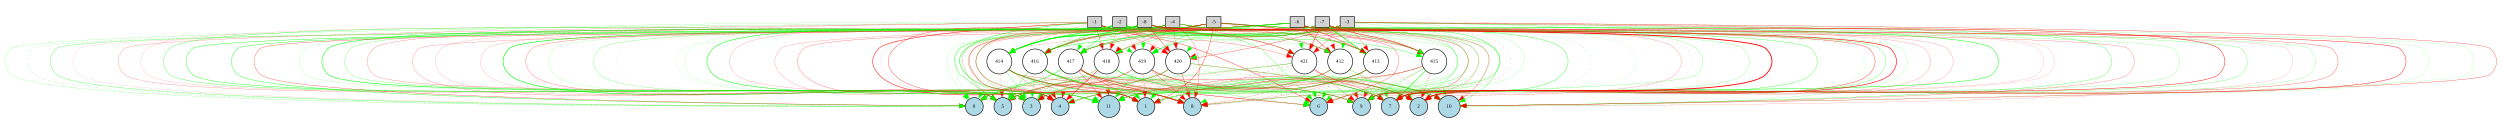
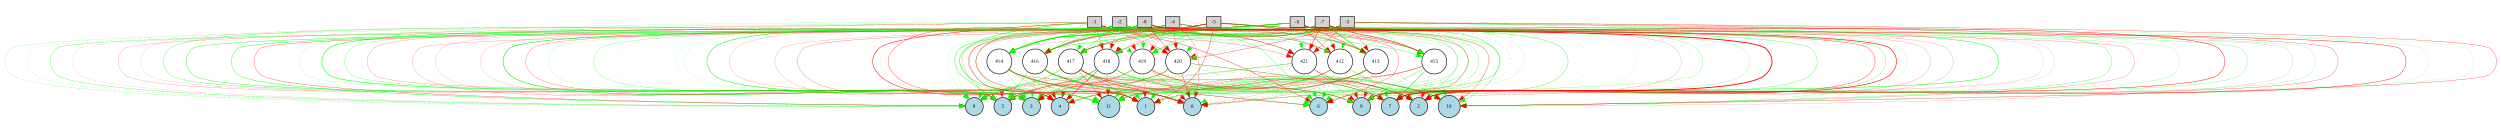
  digraph {
    fontname="Liberation Serif"
    node [fillcolor=lightblue fontname="Liberation Serif" fontsize=9 shape=circle style=filled]
    edge [color=green fontname="Liberation Serif" style=solid]
    -1 [fillcolor=lightgray height=0.2 shape=box width=0.2]
    0 [height=0.2 width=0.2]
    1 [height=0.2 width=0.2]
    2 [height=0.2 width=0.2]
    3 [height=0.2 width=0.2]
    4 [height=0.2 width=0.2]
    5 [height=0.2 width=0.2]
    6 [height=0.2 width=0.2]
    7 [height=0.2 width=0.2]
    8 [height=0.2 width=0.2]
    9 [height=0.2 width=0.2]
    10 [height=0.2 width=0.2]
    11 [height=0.2 width=0.2]
    412 [fillcolor=white height=0.2 width=0.2]
    413 [fillcolor=white height=0.2 width=0.2]
    414 [fillcolor=white height=0.2 width=0.2]
    415 [fillcolor=white height=0.2 width=0.2]
    416 [fillcolor=white height=0.2 width=0.2]
    417 [fillcolor=white height=0.2 width=0.2]
    418 [fillcolor=white height=0.2 width=0.2]
    419 [fillcolor=white height=0.2 width=0.2]
    420 [fillcolor=white height=0.2 width=0.2]
    421 [fillcolor=white height=0.2 width=0.2]
    -2 [fillcolor=lightgray height=0.2 shape=box width=0.2]
    -3 [fillcolor=lightgray height=0.2 shape=box width=0.2]
    -4 [fillcolor=lightgray height=0.2 shape=box width=0.2]
    -5 [fillcolor=lightgray height=0.2 shape=box width=0.2]
    -6 [fillcolor=lightgray height=0.2 shape=box width=0.2]
    -7 [fillcolor=lightgray height=0.2 shape=box width=0.2]
    -8 [fillcolor=lightgray height=0.2 shape=box width=0.2]
    -1 -> 0 [penwidth=0.24262146663563475]
    -1 -> 1 [color=red penwidth=0.8087537802907089]
-   -1 -> 2 [color=red penwidth=0.2574875369326977]
+   -1 -> 2 [color=red penwidth=0.2574875369326977 style=dotted]
    -1 -> 3 [penwidth=0.2057069488762166]
    -1 -> 4 [color=red penwidth=0.21329487115074075]
    -1 -> 5 [color=red penwidth=0.2782499732548489]
    -1 -> 6 [color=red penwidth=0.5771112801279931]
    -1 -> 7 [color=red penwidth=0.4247199322125119]
    -1 -> 8 [penwidth=0.7586824132496762]
    -1 -> 9 [penwidth=0.14039493651497106]
    -1 -> 10 [color=red penwidth=0.43160627811121366]
    -1 -> 11 [penwidth=0.101865881287342]
    -1 -> 412 [color=red penwidth=0.391192910112669]
    -1 -> 413 [penwidth=0.4441255489501842 style=dotted]
    -1 -> 414 [color=red penwidth=0.22958672612422407]
    -1 -> 415 [penwidth=0.20652415746695757]
    -1 -> 416 [penwidth=0.404408487957572]
    -1 -> 417 [penwidth=0.2146498235399067]
    -1 -> 418 [color=red penwidth=0.4800183408274711]
    -1 -> 419 [penwidth=0.16710963661823752]
    -1 -> 420 [color=red penwidth=0.3570448441288889]
    -1 -> 421 [color=red penwidth=0.37169752217404883]
    412 -> 0 [color=red penwidth=0.2659485155155078]
    412 -> 1 [penwidth=0.17634354668991373]
    412 -> 2 [penwidth=0.47498369221532644]
    412 -> 3 [penwidth=0.14697299716071624]
    412 -> 4 [penwidth=0.2255418544301368]
    412 -> 5 [color=red penwidth=0.30675325289102306]
    412 -> 6 [penwidth=0.23838316794922706]
    412 -> 7 [penwidth=0.2700790770361732 style=dotted]
    412 -> 8 [color=red penwidth=0.2243243951918425]
    412 -> 9 [color=red penwidth=0.1183702894797512 style=dotted]
    412 -> 10 [color=red penwidth=0.10560263437206113]
    412 -> 11 [penwidth=0.15151482972069524]
    413 -> 0 [penwidth=0.18663249310629043]
    413 -> 1 [penwidth=0.11284585844501906 style=dotted]
    413 -> 2 [penwidth=0.1375281005918596]
    413 -> 3 [penwidth=0.28383415226608544]
    413 -> 4 [color=red penwidth=0.35862797050701456]
    413 -> 5 [penwidth=0.5519751797775245]
    413 -> 6 [penwidth=0.18570983101661961]
    413 -> 7 [penwidth=0.10561150988502196 style=dotted]
    413 -> 8 [color=red penwidth=0.21013418580374923]
    413 -> 9 [color=red penwidth=0.14247110260124818]
    413 -> 10 [color=red penwidth=0.18172021578733982]
    413 -> 11 [color=red penwidth=0.43132930232077327]
    414 -> 0 [penwidth=0.14381627984223325]
    414 -> 1 [color=red penwidth=0.5799649678633807]
    414 -> 2 [color=red penwidth=0.20337542267087416]
    414 -> 3 [penwidth=0.3095262289965137]
    414 -> 4 [color=red penwidth=0.3161848646428852]
    414 -> 5 [color=red penwidth=0.13141385021352192]
    414 -> 6 [color=red penwidth=0.3948786162236825]
    414 -> 7 [color=red penwidth=0.33775020306199355]
    414 -> 8 [color=red penwidth=0.3022198001561441]
    414 -> 9 [penwidth=0.4134500605559832 style=dotted]
    414 -> 10 [penwidth=0.5727344896056129]
    414 -> 11 [penwidth=0.48123971034152135]
    415 -> 0 [color=red penwidth=0.21308136993933774]
    415 -> 1 [penwidth=0.1408632569904123]
    415 -> 2 [color=red penwidth=0.23437864459904165]
    415 -> 3 [penwidth=0.10266501510645523]
    415 -> 4 [color=red penwidth=0.13626638731662497]
    415 -> 5 [color=red penwidth=0.29594446013526965]
    415 -> 6 [color=red penwidth=0.1206926118673619]
    415 -> 7 [penwidth=0.8742797372217944]
    415 -> 8 [color=red penwidth=0.35628789945553907 style=dotted]
    415 -> 9 [penwidth=0.42701821513362437]
    415 -> 10 [penwidth=0.10096074462265554]
    415 -> 11 [color=red penwidth=0.10857436445825185]
    416 -> 0 [penwidth=0.11161453156736814]
    416 -> 1 [penwidth=0.12932635683203755]
    416 -> 2 [penwidth=0.3831395168377887]
    416 -> 3 [penwidth=0.34447803092068946]
    416 -> 4 [color=red penwidth=0.22976590292686325]
    416 -> 5 [penwidth=0.534826105219346]
    416 -> 6 [color=red penwidth=0.20743102291618554]
    416 -> 7 [penwidth=0.38747879372978966]
    416 -> 8 [color=red penwidth=0.6624346758621494]
    416 -> 9 [penwidth=0.696550990735715]
    416 -> 10 [penwidth=0.25087311546449353]
    416 -> 11 [penwidth=0.17887680697903172]
    417 -> 0 [penwidth=0.7236593936773121]
    417 -> 1 [color=red penwidth=0.47292585556217437]
    417 -> 2 [color=red penwidth=0.60420330265109]
    417 -> 3 [penwidth=0.2782348399370003]
    417 -> 4 [color=red penwidth=0.14979487086416468]
    417 -> 5 [color=red penwidth=0.10168640816321868 style=dotted]
    417 -> 6 [color=red penwidth=0.1898053355097688]
    417 -> 7 [penwidth=0.3098197420581197 style=dotted]
    417 -> 8 [color=red penwidth=0.7502732065841596]
    417 -> 9 [color=red penwidth=0.24265990286267353]
    417 -> 10 [penwidth=0.4456813984171687]
    417 -> 11 [color=red penwidth=0.49245772167178514]
    418 -> 0 [penwidth=0.3317330283778612]
    418 -> 1 [penwidth=0.28535514295284325]
    418 -> 2 [penwidth=0.36100943505630034]
-   418 -> 3 [penwidth=0.8483964024991512 style=dotted]
+   418 -> 3 [penwidth=0.8483964024991512]
    418 -> 4 [color=red penwidth=0.7554120876303017]
    418 -> 5 [color=red penwidth=0.20386727728566573]
    418 -> 6 [penwidth=0.16713007218898146]
    418 -> 7 [penwidth=0.5072215613352358]
    418 -> 8 [penwidth=0.25340269446780844]
    418 -> 9 [color=red penwidth=0.1287515635634035]
    418 -> 10 [penwidth=0.21179658182215205 style=dotted]
    418 -> 11 [color=red penwidth=0.21327151251099047]
    419 -> 0 [color=red penwidth=0.49402468294525204 style=dotted]
    419 -> 1 [color=red penwidth=0.2244634229232322]
    419 -> 2 [color=red penwidth=0.19219363752399013]
    419 -> 3 [color=red penwidth=0.3458699643147808]
    419 -> 4 [penwidth=0.1439655208592029]
    419 -> 5 [color=red penwidth=0.2223144082458129]
    419 -> 6 [penwidth=0.2531116245203288]
    419 -> 7 [color=red penwidth=0.1702676251628219]
    419 -> 8 [color=red penwidth=0.40396075392527964]
    419 -> 9 [color=red penwidth=0.16011992148567497]
    419 -> 10 [color=red penwidth=0.35271973241771093]
    419 -> 11 [penwidth=0.36673896848289134]
    420 -> 0 [penwidth=0.1125258602263628]
    420 -> 1 [penwidth=0.27311280785207226]
    420 -> 2 [color=red penwidth=0.3749246265526741]
    420 -> 3 [color=red penwidth=0.22831164731472953]
    420 -> 4 [penwidth=0.6032576933656879]
    420 -> 5 [color=red penwidth=0.2948850953406808]
    420 -> 6 [penwidth=0.20027729203691585]
    420 -> 7 [penwidth=0.1902186786087413]
    420 -> 8 [color=red penwidth=0.5486470868068742]
    420 -> 9 [penwidth=0.11586383040764715]
    420 -> 10 [penwidth=0.2379498562559932]
    420 -> 11 [color=red penwidth=0.1252860184729782]
    421 -> 0 [penwidth=0.14414372872986103]
    421 -> 1 [color=red penwidth=0.5173822835102357 style=dotted]
    421 -> 2 [color=red penwidth=0.20763599863507254]
    421 -> 3 [color=red penwidth=0.1310612876814687]
    421 -> 4 [color=red penwidth=0.11718005613973775]
    421 -> 5 [penwidth=0.28171413858912]
    421 -> 6 [penwidth=0.16393248021317486]
    421 -> 7 [color=red penwidth=0.442436786218779]
    421 -> 8 [penwidth=0.19350935780935807]
    421 -> 9 [color=red penwidth=0.27928367499781415]
    421 -> 10 [color=red penwidth=0.16873931464704678 style=dotted]
    421 -> 11 [penwidth=0.16466397863851323]
    -2 -> 0 [penwidth=0.4804319372270587 style=dotted]
    -2 -> 1 [color=red penwidth=0.10193718857737347]
    -2 -> 2 [color=red penwidth=0.267581570025181]
    -2 -> 3 [penwidth=0.8852897466641471]
    -2 -> 4 [penwidth=1.0137049451389142]
    -2 -> 5 [color=red penwidth=0.15472775298341263]
    -2 -> 6 [penwidth=0.43958343732770133]
    -2 -> 7 [penwidth=0.3028969908198459]
    -2 -> 8 [penwidth=0.19946496411803366]
    -2 -> 9 [penwidth=0.5723968373768307]
    -2 -> 10 [penwidth=0.45935732217637815]
    -2 -> 11 [penwidth=0.15982533535225318]
    -2 -> 412 [penwidth=0.21683996392367194]
    -2 -> 413 [penwidth=0.6742300563659539]
    -2 -> 414 [penwidth=0.10142146560522322]
    -2 -> 415 [penwidth=0.34592865314186394]
    -2 -> 416 [penwidth=0.6841894440288706]
    -2 -> 417 [penwidth=0.6252770271730004]
    -2 -> 418 [color=red penwidth=0.26214674101911595]
    -2 -> 419 [color=red penwidth=0.20095051325694963]
    -2 -> 420 [color=red penwidth=0.22126649573265922]
    -2 -> 421 [penwidth=0.1415628209737413]
    -3 -> 0 [penwidth=0.13899659200271042]
    -3 -> 1 [penwidth=0.21568558700546026]
    -3 -> 2 [penwidth=0.19284102630937905]
    -3 -> 3 [color=red penwidth=0.3811533346689022]
    -3 -> 4 [color=red penwidth=0.14609273442609375]
    -3 -> 5 [color=red penwidth=0.2221833707708788]
    -3 -> 6 [color=red penwidth=0.15954412545684382]
    -3 -> 7 [color=red penwidth=0.4251575931034569]
    -3 -> 8 [penwidth=0.3103430885862867]
    -3 -> 9 [penwidth=0.36960182589946766]
    -3 -> 10 [color=red penwidth=0.44444348230040476]
    -3 -> 11 [penwidth=0.24321501522194594]
    -3 -> 412 [penwidth=0.168284134489041]
    -3 -> 413 [color=red penwidth=0.2720866858775792]
    -3 -> 414 [penwidth=0.6678958569744154]
    -3 -> 415 [penwidth=0.25676284417360873]
    -3 -> 416 [color=red penwidth=0.6236783284637478]
    -3 -> 417 [penwidth=0.7098049432364865]
    -3 -> 418 [penwidth=0.20974585191971767]
    -3 -> 419 [penwidth=0.14112609380950547]
    -3 -> 420 [color=red penwidth=0.4841596520501982]
    -3 -> 421 [color=red penwidth=0.36662045643049157]
    -4 -> 0 [color=red penwidth=0.12149196666535039]
    -4 -> 1 [penwidth=0.2980780152788747]
    -4 -> 2 [penwidth=0.24678771190527787]
    -4 -> 3 [color=red penwidth=0.3094050429946177]
    -4 -> 4 [penwidth=0.2000834070794799]
    -4 -> 5 [penwidth=0.6248594857295793]
    -4 -> 6 [penwidth=0.20142593575463397]
    -4 -> 7 [penwidth=0.14315589363371822]
    -4 -> 8 [color=red penwidth=0.35330256336493226]
    -4 -> 9 [color=red penwidth=0.1059903169134102]
    -4 -> 10 [penwidth=0.4579775363739286]
    -4 -> 11 [color=red penwidth=0.24021485147736182]
    -4 -> 412 [penwidth=0.20751685006111176]
    -4 -> 413 [penwidth=0.12658440340705723]
    -4 -> 414 [penwidth=1.0325252562943112]
    -4 -> 415 [color=red penwidth=0.14955131302657887]
    -4 -> 416 [penwidth=0.6117221182843676]
    -4 -> 417 [color=red penwidth=0.3307754831909616]
    -4 -> 418 [color=red penwidth=0.21322685507906763]
    -4 -> 419 [color=red penwidth=0.2084919368851194]
    -4 -> 420 [color=red penwidth=0.3756006978880899]
    -4 -> 421 [color=red penwidth=0.3308686430402503]
    -5 -> 0 [penwidth=0.16912559065782196]
    -5 -> 1 [color=red penwidth=0.5466236874863482]
    -5 -> 2 [penwidth=0.2795192455376939]
    -5 -> 3 [penwidth=0.23158574131985635]
    -5 -> 4 [color=red penwidth=0.3356395093308113]
    -5 -> 5 [penwidth=0.6082972365537925]
    -5 -> 6 [penwidth=0.12131305072408838]
    -5 -> 7 [penwidth=0.7547692340450164]
    -5 -> 8 [penwidth=0.22905435260815474]
    -5 -> 9 [penwidth=0.4982839204985575]
    -5 -> 10 [color=red penwidth=0.19103500073727803]
    -5 -> 11 [penwidth=0.16262825362311456]
    -5 -> 412 [color=red penwidth=0.23991844981364718]
    -5 -> 413 [color=red penwidth=0.40341006787874223]
    -5 -> 414 [penwidth=0.23636703240028067]
    -5 -> 415 [color=red penwidth=0.5379221593103354]
    -5 -> 416 [color=red penwidth=0.46600771140457986]
    -5 -> 417 [color=red penwidth=0.4313883059541669]
    -5 -> 418 [color=red penwidth=0.37585407050179886]
    -5 -> 419 [penwidth=0.49623039008282877]
    -5 -> 420 [penwidth=0.14318791737795028]
    -5 -> 421 [penwidth=0.10393877597077916]
    -6 -> 0 [penwidth=0.6214395033800247]
    -6 -> 1 [penwidth=0.5769992768677474]
    -6 -> 2 [color=red penwidth=0.9915475069337273]
    -6 -> 3 [penwidth=0.3562236212073694]
    -6 -> 4 [color=red penwidth=0.25353004571200843]
    -6 -> 5 [color=red penwidth=0.28737228853179564]
    -6 -> 6 [penwidth=0.11723573504553536]
    -6 -> 7 [penwidth=0.4235788554679727]
    -6 -> 8 [color=red penwidth=0.26127154593387447]
    -6 -> 9 [color=red penwidth=0.5535786541891042]
    -6 -> 10 [penwidth=0.21227082489532936]
    -6 -> 11 [penwidth=0.2965533626932143]
    -6 -> 412 [color=red penwidth=0.6083440864450189]
    -6 -> 413 [color=red penwidth=0.6389380576506376]
    -6 -> 414 [color=red penwidth=0.223267060955068]
    -6 -> 415 [color=red penwidth=0.39444754991127984]
    -6 -> 416 [penwidth=0.7133820037266202]
    -6 -> 417 [penwidth=0.48353478421838436]
    -6 -> 418 [penwidth=0.10488335117339062]
    -6 -> 419 [penwidth=0.3436175659451346]
    -6 -> 420 [color=red penwidth=0.10354435332416655]
    -6 -> 421 [penwidth=0.21946007833066755]
    -7 -> 0 [color=red penwidth=0.44494446562011025]
    -7 -> 1 [color=red penwidth=0.3030433370881557 style=dotted]
    -7 -> 2 [color=red penwidth=0.6824665773849247]
    -7 -> 3 [color=red penwidth=0.10265768063408001 style=dotted]
    -7 -> 4 [color=red penwidth=0.36520510767681147]
    -7 -> 5 [color=red penwidth=0.19258735430030197]
    -7 -> 6 [color=red penwidth=0.1640983899388081]
    -7 -> 7 [penwidth=0.26729720382544253]
    -7 -> 8 [color=red penwidth=0.20187589367055975 style=dotted]
    -7 -> 9 [color=red penwidth=0.7158925376119792]
    -7 -> 10 [penwidth=0.16027514252453404]
    -7 -> 11 [penwidth=0.4372158300569118]
    -7 -> 412 [color=red penwidth=0.2693477118977865]
    -7 -> 413 [penwidth=1.1243592272363814]
    -7 -> 414 [penwidth=0.22583120624684946]
    -7 -> 415 [color=red penwidth=0.8359079448051817]
    -7 -> 416 [penwidth=0.2942600346454637]
+   -7 -> 417 [color=red penwidth=0.15958026078950643]
    -7 -> 418 [penwidth=0.1967830958745147]
    -7 -> 419 [penwidth=0.22195805885317532]
    -7 -> 420 [penwidth=0.18964260525312585]
    -7 -> 421 [color=red penwidth=0.7039390565443282]
    -8 -> 0 [penwidth=0.4575159243012532]
    -8 -> 1 [color=red penwidth=0.515224290912003]
    -8 -> 2 [color=red penwidth=0.24563531249670323]
    -8 -> 3 [penwidth=0.3749497446789192]
    -8 -> 4 [color=red penwidth=0.3788064133982142]
    -8 -> 5 [penwidth=0.4827851770021211]
    -8 -> 6 [color=red penwidth=0.43746998795755165]
    -8 -> 7 [color=red penwidth=1.4822969881621413]
    -8 -> 8 [color=red penwidth=0.4458579375189685]
    -8 -> 9 [penwidth=0.37069611923201706 style=dotted]
    -8 -> 10 [color=red penwidth=0.3297973214019175]
    -8 -> 11 [penwidth=0.8490386905997754]
    -8 -> 412 [penwidth=0.25304129678186615]
    -8 -> 413 [color=red penwidth=0.13028388248825284]
    -8 -> 414 [penwidth=1.370142197185794]
    -8 -> 415 [penwidth=0.4552712092489001]
    -8 -> 416 [color=red penwidth=0.1539488675304851]
    -8 -> 417 [penwidth=0.3082287389022422]
    -8 -> 418 [color=red penwidth=0.10037306390346393]
    -8 -> 419 [penwidth=0.22041718924764403]
    -8 -> 420 [color=red penwidth=0.5469424825293687]
    -8 -> 421 [color=red penwidth=0.44343395748649583]
  }
